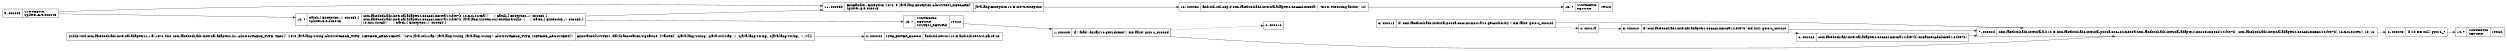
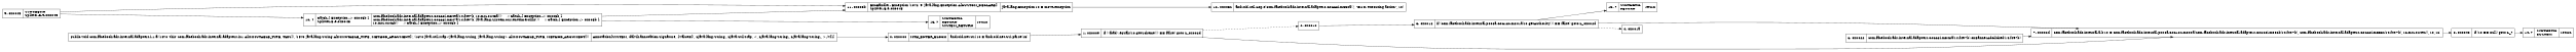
  digraph {
    rankdir=LR
    node [shape=record]
    n1 [label="{0\:\ 0x0000|MTH_ENTER_BLOCK\l|android.net.Uri r0 = android.net.Uri.parse(r5)\l}"]
    n2 [label="{1\:\ 0x000e|if (\"fbad\".equals(r0.getScheme()) == false) goto L_0x002d\l}"]
    n3 [label="{2\:\ 0x0010}"]
    n4 [label="{7\:\ 0x002d|com.facebook.ads.internal.a.b r0 = com.facebook.ads.internal.p006a.C0618c.m300a(com.facebook.ads.internal.adapters.C0668i.m552b(r4.f497b), com.facebook.ads.internal.adapters.C0668i.m553c(r4.f497b), r6.mo10249c(), r0, r6)\l}"]
    n5 [label="{3\:\ 0x0018|if (com.facebook.ads.internal.p006a.C0618c.m301a(r0.getAuthority()) == false) goto L_0x002d\l}"]
    n6 [label="{8\:\ 0x0043|if (r0 == null) goto L_?\l}"]
    n7 [label="{4\:\ 0x001a}"]
-   n8 [label="{5\:\ 0x0020|if (com.facebook.ads.internal.adapters.C0668i.m548a(r4.f497b) == null) goto L_0x002d\l}"]
    n9 [label="{6\:\ 0x0022|com.facebook.ads.internal.adapters.C0668i.m548a(r4.f497b).onBannerAdClicked(r4.f497b)\l}"]
-   n10 [label="{14\:\ ?|SYNTHETIC\lRETURN\l|return\l}"]
+   n10 [label="{14\:\ ?|SYNTHETIC\lCUSTOM\l|return\l}"]
    n11 [label="{9\:\ 0x0045|SYNTHETIC\lSplitter:B:9:0x0045\l}"]
    n12 [label="{10\:\ ?|Catch:\{ Exception \-\> 0x005b \}\lSplitter:B:9:0x0045\l|com.facebook.ads.internal.adapters.C0668i.m549a(r4.f497b, r0.mo10245a())     \/\/ Catch:\{ Exception \-\> 0x005b \}\lcom.facebook.ads.internal.adapters.C0668i.m547a(r4.f497b, java.lang.System.currentTimeMillis())     \/\/ Catch:\{ Exception \-\> 0x005b \}\lr0.mo10246b()     \/\/ Catch:\{ Exception \-\> 0x005b \}\l}"]
    n13 [label="{11\:\ 0x005b|ExcHandler: Exception (r0v2 'e' java.lang.Exception A[CUSTOM_DECLARE])\lSplitter:B:9:0x0045\l|java.lang.Exception r0 = move\-exception\l}"]
    n14 [label="{13\:\ ?|SYNTHETIC\lRETURN\lSYSTEM_RETURN\l|return\l}"]
    n15 [label="{12\:\ 0x005c|android.util.Log.e(com.facebook.ads.internal.adapters.C0668i.m550a(), \"Error executing action\", r0)\l}"]
    n16 [label="{15\:\ ?|SYNTHETIC\lRETURN\l|return\l}"]
    n17 [label="{public void com.facebook.ads.internal.adapters.i.1.a((r4v0 'this' com.facebook.ads.internal.adapters.i$1 A[IMMUTABLE_TYPE, THIS]), (r5v0 java.lang.String A[IMMUTABLE_TYPE, METHOD_ARGUMENT]), (r6v0 java.util.Map\<java.lang.String, java.lang.String\> A[IMMUTABLE_TYPE, METHOD_ARGUMENT]))  | Annotation[SYSTEM, dalvik.annotation.Signature, \{value=[(, Ljava\/lang\/String;, Ljava\/util\/Map, \<, Ljava\/lang\/String;, Ljava\/lang\/String;, \>;)V]\}]\l}"]
-   n14 -> n2
+   n1 -> n2
    n2 -> n3 [style=dashed]
    n2 -> n4
+   n3 -> n5
    n4 -> n6
    n5 -> n4
    n5 -> n7 [style=dashed]
    n6 -> n10
-   n7 -> n8
-   n8 -> n4
-   n8 -> n9 [style=dashed]
    n9 -> n4
    n11 -> n12
    n11 -> n13
    n12 -> n13
    n12 -> n14
    n13 -> n15
-   n15 -> n16
+   n5 -> n16
    n17 -> n1
  }
